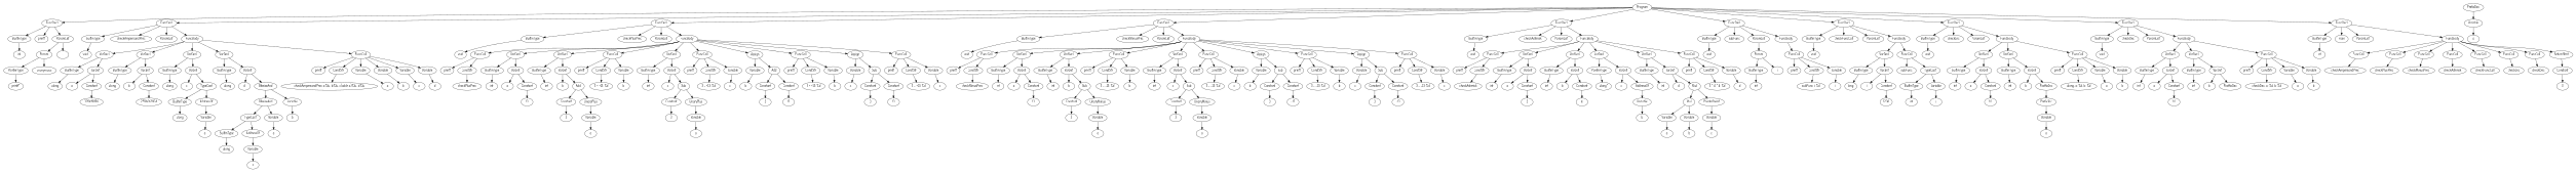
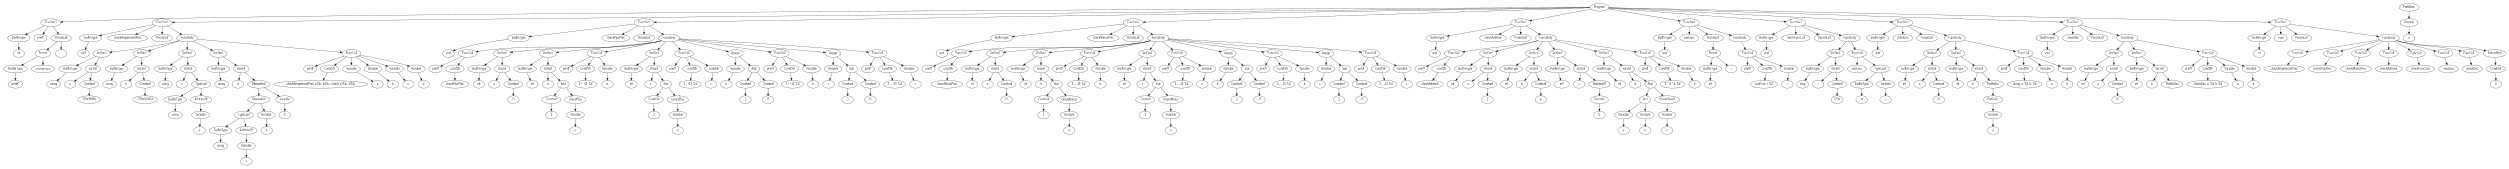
  digraph {
    fontname="Comic Neue"
    node [fontname="Comic Neue"]
    edge [fontname="Comic Neue"]
    n1 [label=Program]
    n2 [label=FuncDecl]
    n3 [label=FuncDecl]
    n4 [label=FuncDecl]
    n5 [label=FuncDecl]
    n6 [label=FuncDecl]
    n7 [label=FuncDecl]
    n8 [label=FuncDecl]
    n9 [label=FuncDecl]
    n10 [label=FuncDecl]
    n11 [label=FuncDecl]
    n12 [label=BuiltinType]
    n13 [label=printf]
    n14 [label=ParamList]
    n15 [label=BuiltinType]
    n16 [label=checkAmpersandPrec]
    n17 [label=ParamList]
    n18 [label=FuncBody]
    n19 [label=BuiltinType]
    n20 [label=checkPlusPrec]
    n21 [label=ParamList]
    n22 [label=FuncBody]
    n23 [label=BuiltinType]
    n24 [label=checkMinusPrec]
    n25 [label=ParamList]
    n26 [label=FuncBody]
    n27 [label=BuiltinType]
    n28 [label=checkAsterisk]
    n29 [label=ParamList]
    n30 [label=FuncBody]
    n31 [label=BuiltinType]
    n32 [label=subFunc]
    n33 [label=ParamList]
    n34 [label=FuncBody]
    n35 [label=BuiltinType]
    n36 [label=checkFuncCall]
    n37 [label=ParamList]
    n38 [label=FuncBody]
    n39 [label=BuiltinType]
    n40 [label=checkInc]
    n41 [label=ParamList]
    n42 [label=FuncBody]
    n43 [label=BuiltinType]
    n44 [label=checkDec]
    n45 [label=ParamList]
    n46 [label=FuncBody]
    n47 [label=BuiltinType]
    n48 [label=main]
    n49 [label=ParamList]
    n50 [label=FuncBody]
    n51 [label=int]
    n52 [label=Param]
    n53 [label="..."]
    n54 [label=PointerType]
    n55 [label=anonymous]
    n56 [label="printf*"]
    n57 [label=void]
    n58 [label=VarDecl]
    n59 [label=VarDecl]
    n60 [label=VarDecl]
    n61 [label=VarDecl]
    n62 [label=FuncCall]
    n63 [label=BuiltinType]
    n64 [label=VarInit]
    n65 [label=BuiltinType]
    n66 [label=VarInit]
    n67 [label=BuiltinType]
    n68 [label=VarInit]
    n69 [label=BuiltinType]
    n70 [label=VarInit]
    n71 [label=printf]
    n72 [label=ConstStr]
    n73 [label=Variable]
    n74 [label=Variable]
    n75 [label=Variable]
    n76 [label=Variable]
    n77 [label=ulong]
    n78 [label=a]
    n79 [label=Constant]
    n80 [label=305419896]
    n81 [label=ulong]
    n82 [label=b]
    n83 [label=Constant]
    n84 [label=2596069104]
    n85 [label=ulong]
    n86 [label=c]
    n87 [label=TypeCast]
    n88 [label=BuiltinType]
    n89 [label=AddressOf]
    n90 [label=ulong]
    n91 [label=Variable]
    n92 [label=a]
    n93 [label=ulong]
    n94 [label=d]
    n95 [label=BitwiseAnd]
    n96 [label=BitwiseAnd]
    n97 [label=Variable]
    n98 [label=TypeCast]
    n99 [label=Variable]
    n100 [label=b]
    n101 [label=BuiltinType]
    n102 [label=AddressOf]
    n103 [label=a]
    n104 [label=ulong]
    n105 [label=Variable]
    n106 [label=c]
    n107 [label="checkAmpersandPrec a:%lu, b:%lu, c(addr a):%lu, d:%lu"]
    n108 [label=a]
    n109 [label=b]
    n110 [label=c]
    n111 [label=d]
    n112 [label=void]
    n113 [label=FuncCall]
    n114 [label=VarDecl]
    n115 [label=VarDecl]
    n116 [label=FuncCall]
    n117 [label=VarDecl]
    n118 [label=FuncCall]
    n119 [label=Assign]
    n120 [label=FuncCall]
    n121 [label=Assign]
    n122 [label=FuncCall]
    n123 [label=printf]
    n124 [label=ConstStr]
    n125 [label=BuiltinType]
    n126 [label=VarInit]
    n127 [label=BuiltinType]
    n128 [label=VarInit]
    n129 [label=printf]
    n130 [label=ConstStr]
    n131 [label=Variable]
    n132 [label=BuiltinType]
    n133 [label=VarInit]
    n134 [label=printf]
    n135 [label=ConstStr]
    n136 [label=Variable]
    n137 [label=Variable]
    n138 [label=Add]
    n139 [label=printf]
    n140 [label=ConstStr]
    n141 [label=Variable]
    n142 [label=Variable]
    n143 [label=Sub]
    n144 [label=printf]
    n145 [label=ConstStr]
    n146 [label=Variable]
    n147 [label=checkPlusPrec]
    n148 [label=int]
    n149 [label=a]
    n150 [label=Constant]
    n151 [label=13]
    n152 [label=int]
    n153 [label=b]
    n154 [label=Add]
    n155 [label=Constant]
    n156 [label=UnaryPlus]
    n157 [label=3]
    n158 [label=Variable]
    n159 [label=a]
    n160 [label="3 + +13: %d"]
    n161 [label=b]
    n162 [label=int]
    n163 [label=c]
    n164 [label=Sub]
    n165 [label=Constant]
    n166 [label=UnaryPlus]
    n167 [label=3]
    n168 [label=Variable]
    n169 [label=a]
    n170 [label="3 - +13: %d"]
    n171 [label=c]
    n172 [label=b]
    n173 [label=Constant]
    n174 [label=Constant]
    n175 [label=3]
    n176 [label=13]
    n177 [label="3 + +13: %d"]
    n178 [label=b]
    n179 [label=c]
    n180 [label=Constant]
    n181 [label=Constant]
    n182 [label=3]
    n183 [label=13]
    n184 [label="3 - +13: %d"]
    n185 [label=c]
    n186 [label=void]
    n187 [label=FuncCall]
    n188 [label=VarDecl]
    n189 [label=VarDecl]
    n190 [label=FuncCall]
    n191 [label=VarDecl]
    n192 [label=FuncCall]
    n193 [label=Assign]
    n194 [label=FuncCall]
    n195 [label=Assign]
    n196 [label=FuncCall]
    n197 [label=printf]
    n198 [label=ConstStr]
    n199 [label=BuiltinType]
    n200 [label=VarInit]
    n201 [label=BuiltinType]
    n202 [label=VarInit]
    n203 [label=printf]
    n204 [label=ConstStr]
    n205 [label=Variable]
    n206 [label=BuiltinType]
    n207 [label=VarInit]
    n208 [label=printf]
    n209 [label=ConstStr]
    n210 [label=Variable]
    n211 [label=Variable]
    n212 [label=Sub]
    n213 [label=printf]
    n214 [label=ConstStr]
    n215 [label=Variable]
    n216 [label=Variable]
    n217 [label=Sub]
    n218 [label=printf]
    n219 [label=ConstStr]
    n220 [label=Variable]
    n221 [label=checkMinusPrec]
    n222 [label=int]
    n223 [label=a]
    n224 [label=Constant]
    n225 [label=13]
    n226 [label=int]
    n227 [label=b]
    n228 [label=Sub]
    n229 [label=Constant]
    n230 [label=UnaryMinus]
    n231 [label=3]
    n232 [label=Variable]
    n233 [label=a]
    n234 [label="3 - -13: %d"]
    n235 [label=b]
    n236 [label=int]
    n237 [label=c]
    n238 [label=Sub]
    n239 [label=Constant]
    n240 [label=UnaryMinus]
    n241 [label=3]
    n242 [label=Variable]
    n243 [label=a]
    n244 [label="3 - -13: %d"]
    n245 [label=c]
    n246 [label=b]
    n247 [label=Constant]
    n248 [label=Constant]
    n249 [label=3]
    n250 [label=-13]
    n251 [label="3 - -13: %d"]
    n252 [label=b]
    n253 [label=c]
    n254 [label=Constant]
    n255 [label=Constant]
    n256 [label=3]
    n257 [label=-13]
    n258 [label="3 - -13: %d"]
    n259 [label=c]
    n260 [label=void]
    n261 [label=FuncCall]
    n262 [label=VarDecl]
    n263 [label=VarDecl]
    n264 [label=VarDecl]
    n265 [label=VarDecl]
    n266 [label=FuncCall]
    n267 [label=printf]
    n268 [label=ConstStr]
    n269 [label=BuiltinType]
    n270 [label=VarInit]
    n271 [label=BuiltinType]
    n272 [label=VarInit]
    n273 [label=PointerType]
    n274 [label=VarInit]
    n275 [label=BuiltinType]
    n276 [label=VarInit]
    n277 [label=printf]
    n278 [label=ConstStr]
    n279 [label=Variable]
    n280 [label=checkAsterisk]
    n281 [label=int]
    n282 [label=a]
    n283 [label=Constant]
    n284 [label=3]
    n285 [label=int]
    n286 [label=b]
    n287 [label=Constant]
    n288 [label=4]
-   n289 [label="ulong*"]
+   n289 [label="int*"]
    n290 [label=c]
    n291 [label=AddressOf]
    n292 [label=Variable]
    n293 [label=b]
    n294 [label=int]
    n295 [label=d]
    n296 [label=Mul]
    n297 [label=Mul]
    n298 [label=PointerDeref]
    n299 [label=Variable]
    n300 [label=Variable]
    n301 [label=Variable]
    n302 [label=a]
    n303 [label=b]
    n304 [label=c]
    n305 [label="3 * 4 * 4: %d"]
    n306 [label=d]
    n307 [label=void]
    n308 [label=Param]
    n309 [label=FuncCall]
    n310 [label=BuiltinType]
    n311 [label=i]
    n312 [label=int]
    n313 [label=printf]
    n314 [label=ConstStr]
    n315 [label=Variable]
    n316 [label="subFunc i: %d"]
    n317 [label=i]
    n318 [label=void]
    n319 [label=VarDecl]
    n320 [label=FuncCall]
    n321 [label=BuiltinType]
    n322 [label=VarInit]
    n323 [label=subFunc]
    n324 [label=TypeCast]
    n325 [label=long]
    n326 [label=i]
    n327 [label=Constant]
    n328 [label=1234]
    n329 [label=BuiltinType]
    n330 [label=Variable]
    n331 [label=int]
    n332 [label=i]
    n333 [label=void]
    n334 [label=VarDecl]
    n335 [label=VarDecl]
    n336 [label=FuncCall]
    n337 [label=BuiltinType]
    n338 [label=VarInit]
    n339 [label=BuiltinType]
    n340 [label=VarInit]
    n341 [label=printf]
    n342 [label=ConstStr]
    n343 [label=Variable]
    n344 [label=Variable]
    n345 [label=int]
    n346 [label=a]
    n347 [label=Constant]
    n348 [label=10]
    n349 [label=int]
    n350 [label=b]
    n351 [label=PostfixInc]
    n352 [label=PrefixInc]
    n353 [label=Variable]
    n354 [label=a]
    n355 [label="ulong, a: %d, b: %d"]
    n356 [label=a]
    n357 [label=b]
    n358 [label=void]
    n359 [label=VarDecl]
    n360 [label=VarDecl]
    n361 [label=FuncCall]
    n362 [label=BuiltinType]
    n363 [label=VarInit]
    n364 [label=BuiltinType]
    n365 [label=VarInit]
    n366 [label=printf]
    n367 [label=ConstStr]
    n368 [label=Variable]
    n369 [label=Variable]
    n370 [label=int]
    n371 [label=a]
    n372 [label=Constant]
    n373 [label=10]
    n374 [label=int]
    n375 [label=b]
    n376 [label=PostfixDec]
    n377 [label=PrefixDec]
    n378 [label=Variable]
    n379 [label=a]
    n380 [label="checkDec, a: %d, b: %d"]
    n381 [label=a]
    n382 [label=b]
    n383 [label=int]
    n384 [label=FuncCall]
    n385 [label=FuncCall]
    n386 [label=FuncCall]
    n387 [label=FuncCall]
    n388 [label=FuncCall]
    n389 [label=FuncCall]
    n390 [label=FuncCall]
    n391 [label=ReturnStmt]
    n392 [label=checkAmpersandPrec]
    n393 [label=checkPlusPrec]
    n394 [label=checkMinusPrec]
    n395 [label=checkAsterisk]
    n396 [label=checkFuncCall]
    n397 [label=checkInc]
    n398 [label=checkDec]
    n399 [label=Constant]
    n400 [label=0]
    n1 -> n2
    n1 -> n3
    n1 -> n4
    n1 -> n5
    n1 -> n6
    n1 -> n7
    n1 -> n8
    n1 -> n9
    n1 -> n10
    n1 -> n11
    n2 -> n12
    n2 -> n13
    n2 -> n14
    n3 -> n15
    n3 -> n16
    n3 -> n17
    n3 -> n18
    n4 -> n19
    n4 -> n20
    n4 -> n21
    n4 -> n22
    n5 -> n23
    n5 -> n24
    n5 -> n25
    n5 -> n26
    n6 -> n27
    n6 -> n28
    n6 -> n29
    n6 -> n30
    n7 -> n31
    n7 -> n32
    n7 -> n33
    n7 -> n34
    n8 -> n35
    n8 -> n36
    n8 -> n37
    n8 -> n38
    n9 -> n39
    n9 -> n40
    n9 -> n41
    n9 -> n42
    n10 -> n43
    n10 -> n44
    n10 -> n45
    n10 -> n46
    n11 -> n47
    n11 -> n48
    n11 -> n49
    n11 -> n50
    n12 -> n51
    n14 -> n52
    n14 -> n53
    n15 -> n57
    n18 -> n58
    n18 -> n59
    n18 -> n60
    n18 -> n61
    n18 -> n62
    n19 -> n112
    n22 -> n113
    n22 -> n114
    n22 -> n115
    n22 -> n116
    n22 -> n117
    n22 -> n118
    n22 -> n119
    n22 -> n120
    n22 -> n121
    n22 -> n122
    n23 -> n186
    n26 -> n187
    n26 -> n188
    n26 -> n189
    n26 -> n190
    n26 -> n191
    n26 -> n192
    n26 -> n193
    n26 -> n194
    n26 -> n195
    n26 -> n196
    n27 -> n260
    n30 -> n261
    n30 -> n262
    n30 -> n263
    n30 -> n264
    n30 -> n265
    n30 -> n266
    n31 -> n307
    n33 -> n308
    n34 -> n309
    n35 -> n318
    n38 -> n319
    n38 -> n320
    n39 -> n333
    n42 -> n334
    n42 -> n335
    n42 -> n336
    n43 -> n358
    n46 -> n359
    n46 -> n360
    n46 -> n361
    n47 -> n383
    n50 -> n384
    n50 -> n385
    n50 -> n386
    n50 -> n387
    n50 -> n388
    n50 -> n389
    n50 -> n390
    n50 -> n391
    n52 -> n54
    n52 -> n55
    n54 -> n56
    n58 -> n63
    n58 -> n64
    n59 -> n65
    n59 -> n66
    n60 -> n67
    n60 -> n68
    n61 -> n69
    n61 -> n70
    n62 -> n71
    n62 -> n72
    n62 -> n73
    n62 -> n74
    n62 -> n75
    n62 -> n76
    n63 -> n77
    n64 -> n78
    n64 -> n79
    n65 -> n81
    n66 -> n82
    n66 -> n83
    n67 -> n85
    n68 -> n86
    n68 -> n87
    n69 -> n93
    n70 -> n94
    n70 -> n95
    n72 -> n107
    n73 -> n108
    n74 -> n109
    n75 -> n110
    n76 -> n111
    n79 -> n80
    n83 -> n84
    n87 -> n88
    n87 -> n89
    n88 -> n90
    n89 -> n91
    n91 -> n92
    n95 -> n96
    n95 -> n97
    n96 -> n98
    n96 -> n99
    n97 -> n100
    n98 -> n101
    n98 -> n102
    n99 -> n103
    n101 -> n104
    n102 -> n105
    n105 -> n106
    n113 -> n123
    n113 -> n124
    n114 -> n125
    n114 -> n126
    n115 -> n127
    n115 -> n128
    n116 -> n129
    n116 -> n130
    n116 -> n131
    n117 -> n132
    n117 -> n133
    n118 -> n134
    n118 -> n135
    n118 -> n136
    n119 -> n137
    n119 -> n138
    n120 -> n139
    n120 -> n140
    n120 -> n141
    n121 -> n142
    n121 -> n143
    n122 -> n144
    n122 -> n145
    n122 -> n146
    n124 -> n147
    n125 -> n148
    n126 -> n149
    n126 -> n150
    n127 -> n152
    n128 -> n153
    n128 -> n154
    n130 -> n160
    n131 -> n161
    n132 -> n162
    n133 -> n163
    n133 -> n164
    n135 -> n170
    n136 -> n171
    n137 -> n172
    n138 -> n173
    n138 -> n174
    n140 -> n177
    n141 -> n178
    n142 -> n179
    n143 -> n180
    n143 -> n181
    n145 -> n184
    n146 -> n185
    n150 -> n151
    n154 -> n155
    n154 -> n156
    n155 -> n157
    n156 -> n158
    n158 -> n159
    n164 -> n165
    n164 -> n166
    n165 -> n167
    n166 -> n168
    n168 -> n169
    n173 -> n175
    n174 -> n176
    n180 -> n182
    n181 -> n183
    n187 -> n197
    n187 -> n198
    n188 -> n199
    n188 -> n200
    n189 -> n201
    n189 -> n202
    n190 -> n203
    n190 -> n204
    n190 -> n205
    n191 -> n206
    n191 -> n207
    n192 -> n208
    n192 -> n209
    n192 -> n210
    n193 -> n211
    n193 -> n212
    n194 -> n213
    n194 -> n214
    n194 -> n215
    n195 -> n216
    n195 -> n217
    n196 -> n218
    n196 -> n219
    n196 -> n220
    n198 -> n221
    n199 -> n222
    n200 -> n223
    n200 -> n224
    n201 -> n226
    n202 -> n227
    n202 -> n228
    n204 -> n234
    n205 -> n235
    n206 -> n236
    n207 -> n237
    n207 -> n238
    n209 -> n244
    n210 -> n245
    n211 -> n246
    n212 -> n247
    n212 -> n248
    n214 -> n251
    n215 -> n252
    n216 -> n253
    n217 -> n254
    n217 -> n255
    n219 -> n258
    n220 -> n259
    n224 -> n225
    n228 -> n229
    n228 -> n230
    n229 -> n231
    n230 -> n232
    n232 -> n233
    n238 -> n239
    n238 -> n240
    n239 -> n241
    n240 -> n242
    n242 -> n243
    n247 -> n249
    n248 -> n250
    n254 -> n256
    n255 -> n257
    n261 -> n267
    n261 -> n268
    n262 -> n269
    n262 -> n270
    n263 -> n271
    n263 -> n272
    n264 -> n273
    n264 -> n274
    n265 -> n275
    n265 -> n276
    n266 -> n277
    n266 -> n278
    n266 -> n279
    n268 -> n280
    n269 -> n281
    n270 -> n282
    n270 -> n283
    n271 -> n285
    n272 -> n286
    n272 -> n287
    n273 -> n289
    n274 -> n290
    n274 -> n291
    n275 -> n294
    n276 -> n295
    n276 -> n296
    n278 -> n305
    n279 -> n306
    n283 -> n284
    n287 -> n288
    n291 -> n292
    n292 -> n293
    n296 -> n297
    n296 -> n298
    n297 -> n299
    n297 -> n300
    n298 -> n301
    n299 -> n302
    n300 -> n303
    n301 -> n304
    n308 -> n310
    n308 -> n311
    n309 -> n313
    n309 -> n314
    n309 -> n315
    n310 -> n312
    n314 -> n316
    n315 -> n317
    n319 -> n321
    n319 -> n322
    n320 -> n323
    n320 -> n324
    n321 -> n325
    n322 -> n326
    n322 -> n327
    n324 -> n329
    n324 -> n330
    n327 -> n328
    n329 -> n331
    n330 -> n332
    n334 -> n337
    n334 -> n338
    n335 -> n339
    n335 -> n340
    n336 -> n341
    n336 -> n342
    n336 -> n343
    n336 -> n344
    n337 -> n345
    n338 -> n346
    n338 -> n347
    n339 -> n349
    n340 -> n350
    n340 -> n351
    n342 -> n355
    n343 -> n356
    n344 -> n357
    n347 -> n348
    n351 -> n352
    n352 -> n353
    n353 -> n354
    n359 -> n362
    n359 -> n363
    n360 -> n364
    n360 -> n365
    n361 -> n366
    n361 -> n367
    n361 -> n368
    n361 -> n369
    n362 -> n370
    n363 -> n371
    n363 -> n372
    n364 -> n374
    n365 -> n375
    n365 -> n376
    n367 -> n380
    n368 -> n381
    n369 -> n382
    n372 -> n373
    n377 -> n378
    n378 -> n379
    n384 -> n392
    n385 -> n393
    n386 -> n394
    n387 -> n395
    n388 -> n396
    n389 -> n397
    n390 -> n398
    n391 -> n399
    n399 -> n400
  }
